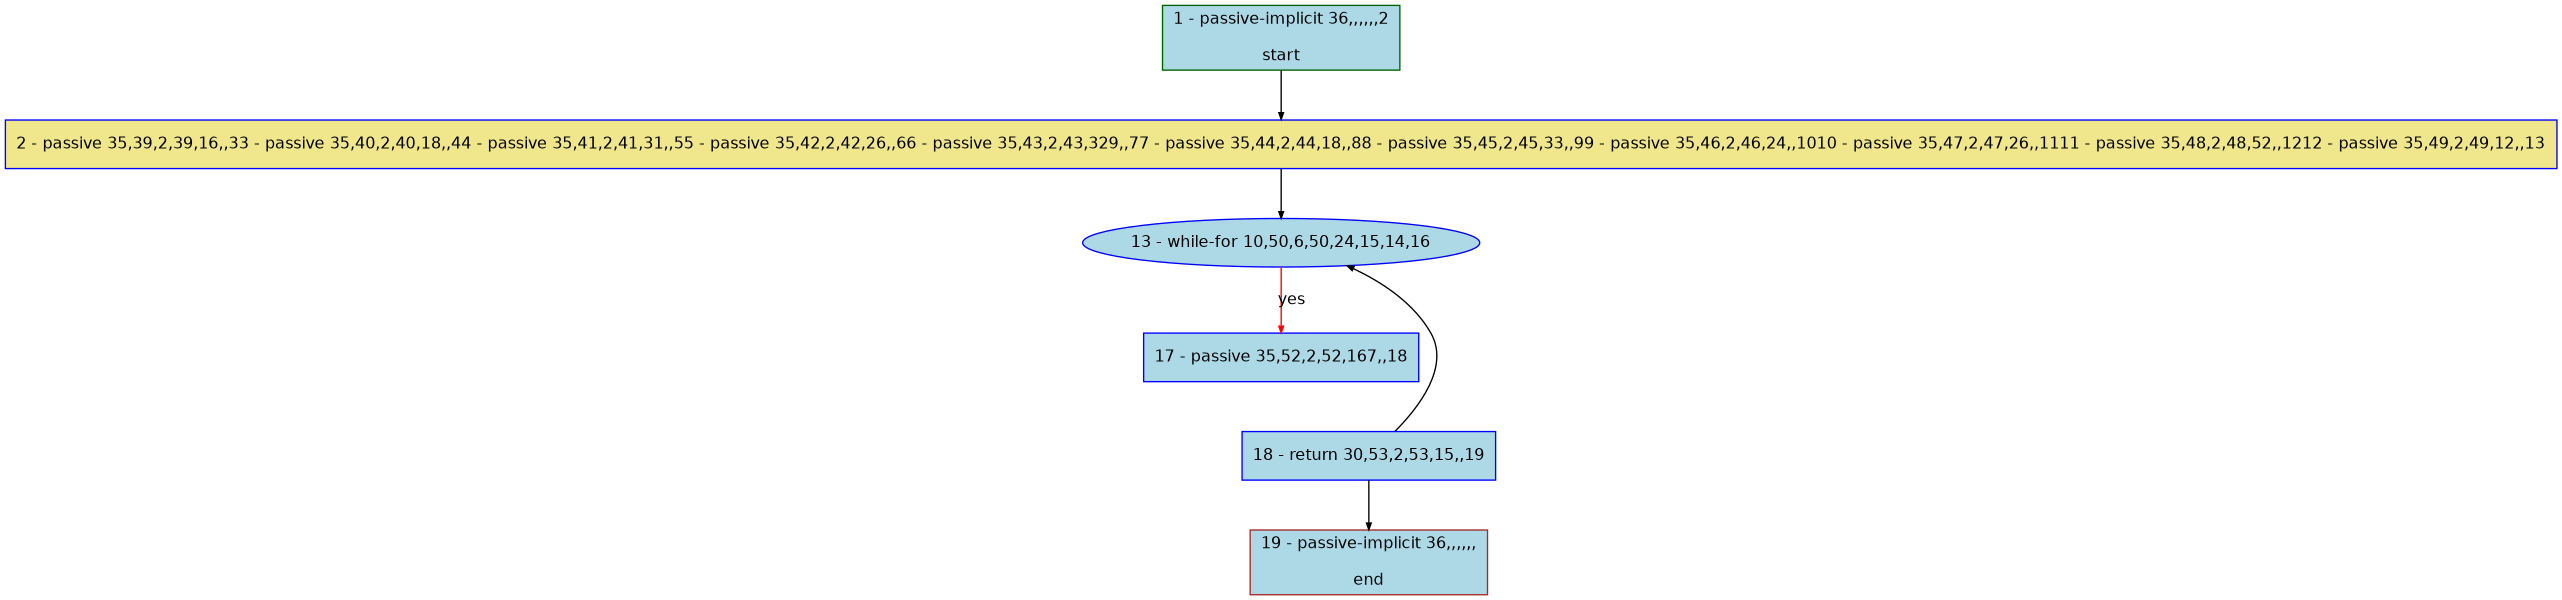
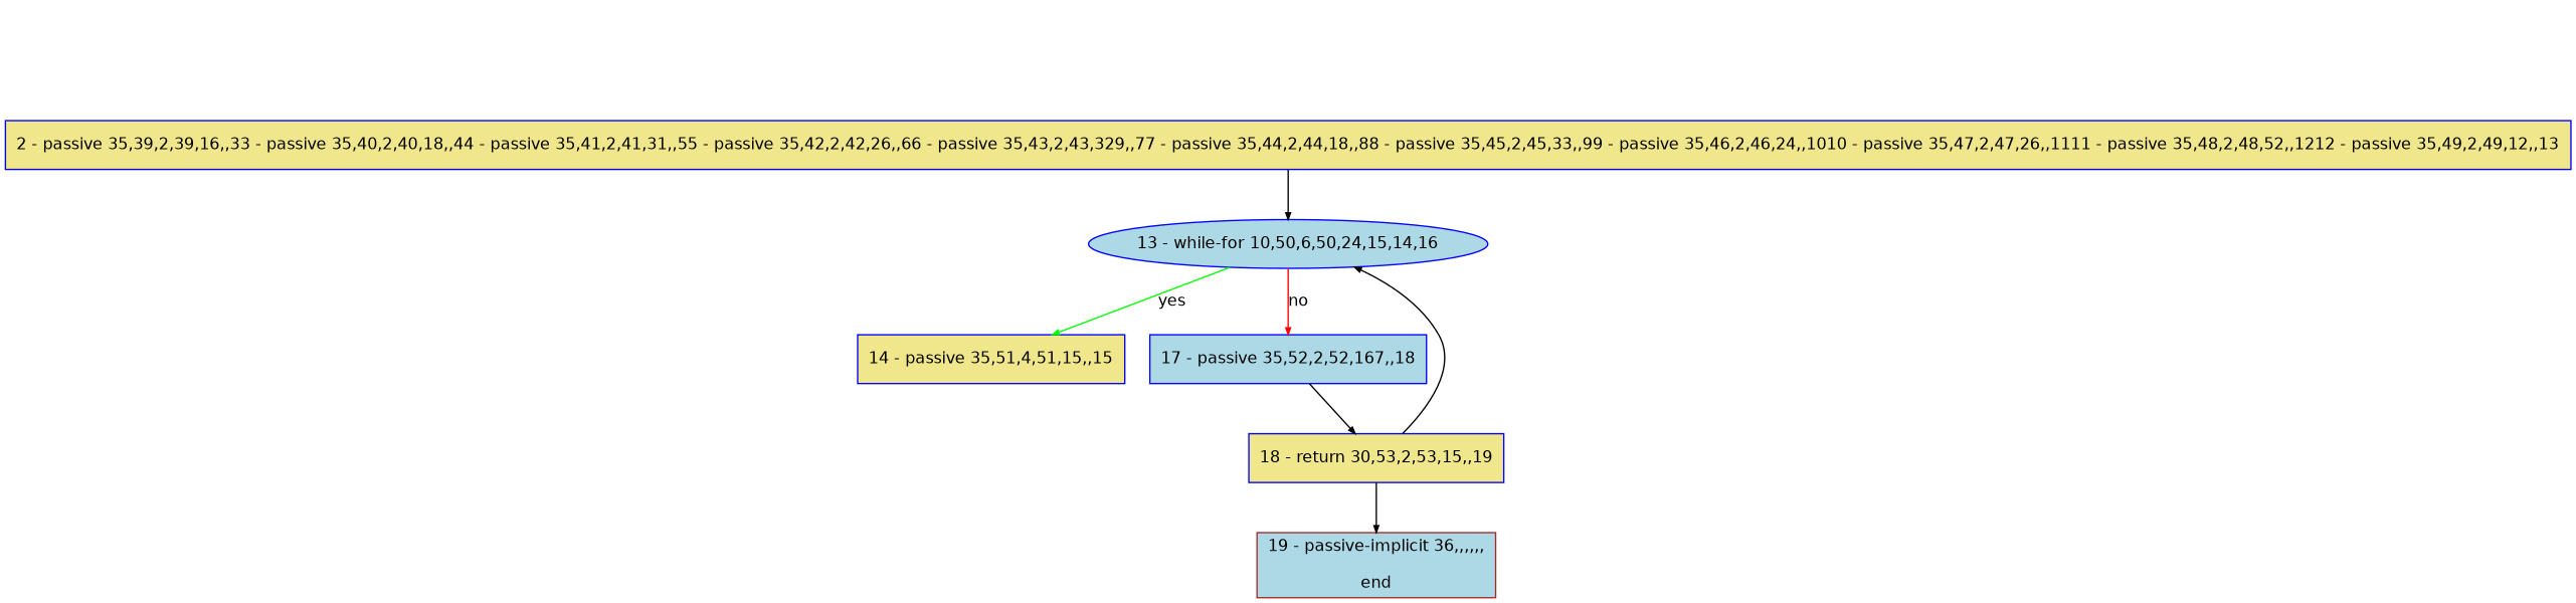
  digraph {
    bgcolor=white
    compound=true
    fillcolor="#FFFFCC"
    fontname="DejaVu Sans"
    fontsize=12
    pack=true
    packmode=clust
    style="rounded,filled"
    node [color="#0000ff" compound=true fillcolor=lightblue fixedsize=false fontname="DejaVu Sans" fontsize=12 node_initialized=no shape=box style=filled]
    edge [arrowhead=normal arrowsize=0.5 arrowtail=none color="#000000" compound=true dir=forward fontcolor=black fontname="DejaVu Sans" fontsize=12]
    n1 [fillcolor=khaki label="2 - passive 35,39,2,39,16,,33 - passive 35,40,2,40,18,,44 - passive 35,41,2,41,31,,55 - passive 35,42,2,42,26,,66 - passive 35,43,2,43,329,,77 - passive 35,44,2,44,18,,88 - passive 35,45,2,45,33,,99 - passive 35,46,2,46,24,,1010 - passive 35,47,2,47,26,,1111 - passive 35,48,2,48,52,,1212 - passive 35,49,2,49,12,,13"]
    n2 [label="13 - while-for 10,50,6,50,24,15,14,16" shape=oval]
+   n3 [fillcolor=khaki label="14 - passive 35,51,4,51,15,,15"]
    n4 [label="17 - passive 35,52,2,52,167,,18"]
-   n5 [color="#006400" label="1 - passive-implicit 36,,,,,,2\n\nstart"]
-   n6 [label="18 - return 30,53,2,53,15,,19"]
+   n6 [fillcolor=khaki label="18 - return 30,53,2,53,15,,19"]
    n7 [color="#a52a2a" label="19 - passive-implicit 36,,,,,,\n\nend"]
    n1 -> n2
-   n2 -> n4 [color="#ff0000" label=yes]
-   n5 -> n1
+   n2 -> n3 [color="#00ff00" label=yes]
+   n2 -> n4 [color="#ff0000" label=no]
+   n4 -> n6
    n6 -> n2
    n6 -> n7
  }
